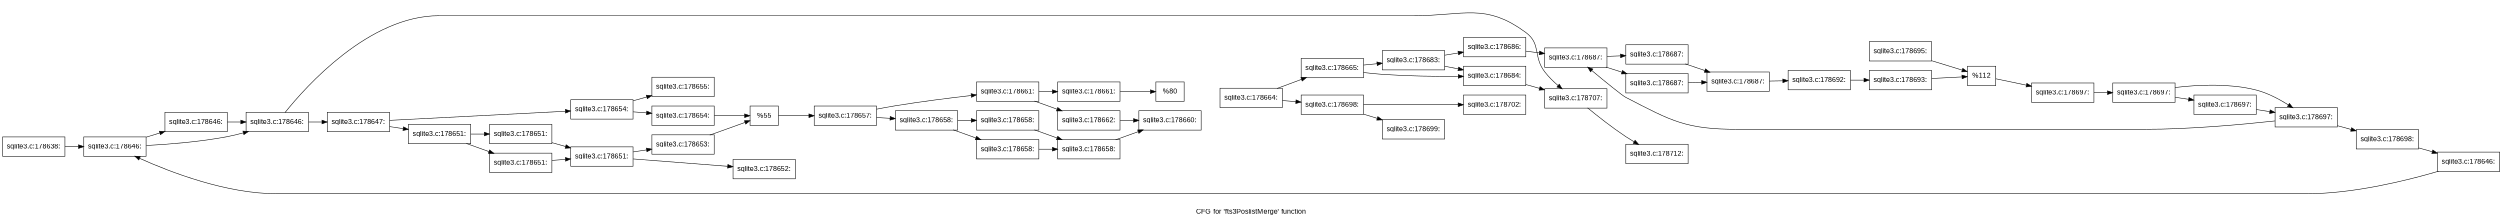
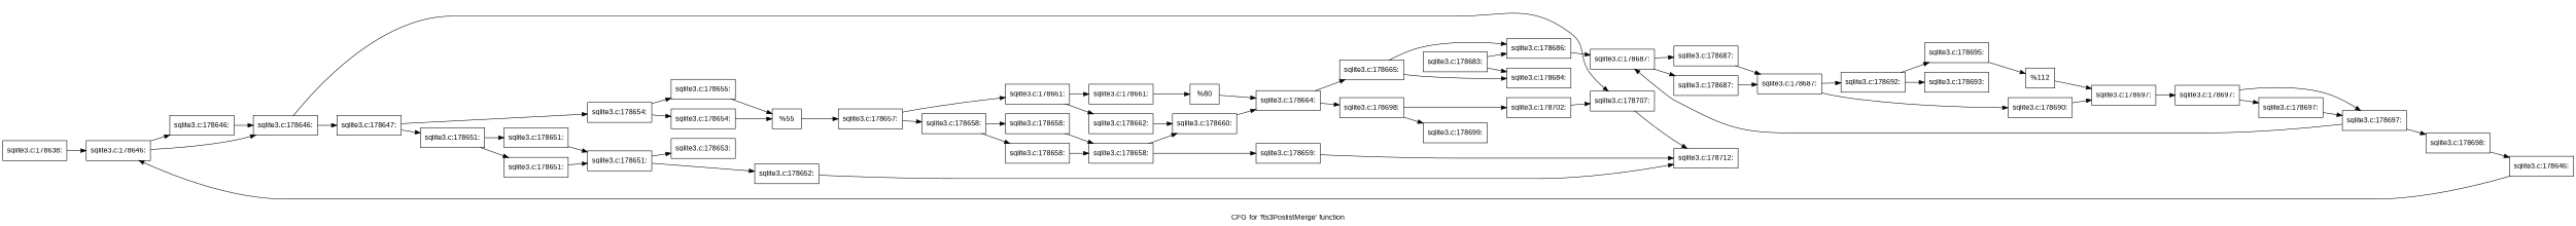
  digraph {
    fontname="Liberation Sans"
    label="CFG for 'fts3PoslistMerge' function"
    rankdir=LR
    node [fontname="Liberation Sans" shape=record]
    edge [fontname="Liberation Sans"]
    n1 [label="{sqlite3.c:178638:}"]
    n2 [label="{sqlite3.c:178646:}"]
    n3 [label="{sqlite3.c:178646:}"]
    n4 [label="{sqlite3.c:178646:}"]
    n5 [label="{sqlite3.c:178647:}"]
    n6 [label="{sqlite3.c:178707:}"]
    n7 [label="{sqlite3.c:178651:}"]
    n8 [label="{sqlite3.c:178654:}"]
    n9 [label="{sqlite3.c:178712:}"]
    n10 [label="{sqlite3.c:178651:}"]
    n11 [label="{sqlite3.c:178651:}"]
    n12 [label="{sqlite3.c:178654:}"]
    n13 [label="{sqlite3.c:178655:}"]
    n14 [label="{sqlite3.c:178651:}"]
    n15 [label="{%55}"]
    n16 [label="{sqlite3.c:178652:}"]
    n17 [label="{sqlite3.c:178653:}"]
    n18 [label="{sqlite3.c:178657:}"]
    n19 [label="{sqlite3.c:178658:}"]
    n20 [label="{sqlite3.c:178661:}"]
    n21 [label="{sqlite3.c:178658:}"]
    n22 [label="{sqlite3.c:178658:}"]
    n23 [label="{sqlite3.c:178661:}"]
    n24 [label="{sqlite3.c:178662:}"]
    n25 [label="{sqlite3.c:178658:}"]
    n26 [label="{%80}"]
    n27 [label="{sqlite3.c:178660:}"]
+   n28 [label="{sqlite3.c:178659:}"]
    n29 [label="{sqlite3.c:178664:}"]
    n30 [label="{sqlite3.c:178665:}"]
    n31 [label="{sqlite3.c:178698:}"]
    n32 [label="{sqlite3.c:178684:}"]
    n33 [label="{sqlite3.c:178683:}"]
    n34 [label="{sqlite3.c:178699:}"]
    n35 [label="{sqlite3.c:178702:}"]
    n36 [label="{sqlite3.c:178686:}"]
    n37 [label="{sqlite3.c:178687:}"]
    n38 [label="{sqlite3.c:178687:}"]
    n39 [label="{sqlite3.c:178687:}"]
    n40 [label="{sqlite3.c:178687:}"]
+   n41 [label="{sqlite3.c:178690:}"]
    n42 [label="{sqlite3.c:178692:}"]
    n43 [label="{sqlite3.c:178697:}"]
    n44 [label="{sqlite3.c:178693:}"]
    n45 [label="{sqlite3.c:178695:}"]
    n46 [label="{sqlite3.c:178697:}"]
    n47 [label="{%112}"]
    n48 [label="{sqlite3.c:178697:}"]
    n49 [label="{sqlite3.c:178697:}"]
    n50 [label="{sqlite3.c:178698:}"]
    n51 [label="{sqlite3.c:178646:}"]
    n1 -> n2
    n2 -> n3
    n2 -> n4
    n3 -> n5
    n3 -> n6
    n4 -> n3
    n5 -> n7
    n5 -> n8
    n6 -> n9
    n7 -> n10
    n7 -> n11
    n8 -> n12
    n8 -> n13
    n10 -> n14
    n11 -> n14
    n12 -> n15
-   n17 -> n15
+   n13 -> n15
    n14 -> n16
    n14 -> n17
    n15 -> n18
+   n16 -> n9
    n18 -> n19
    n18 -> n20
    n19 -> n21
    n19 -> n22
    n20 -> n23
    n20 -> n24
    n21 -> n25
    n22 -> n25
    n23 -> n26
    n24 -> n27
    n25 -> n27
+   n25 -> n28
+   n26 -> n29
+   n27 -> n29
+   n28 -> n9
    n29 -> n30
    n29 -> n31
    n30 -> n32
-   n30 -> n33
+   n30 -> n36
    n31 -> n34
    n31 -> n35
-   n32 -> n6
+   n35 -> n6
    n33 -> n32
    n33 -> n36
    n36 -> n37
    n37 -> n38
    n37 -> n39
    n38 -> n40
    n39 -> n40
+   n40 -> n41
    n40 -> n42
+   n41 -> n43
    n42 -> n44
+   n42 -> n45
    n43 -> n46
-   n44 -> n47
    n45 -> n47
    n46 -> n48
    n46 -> n49
    n47 -> n43
    n48 -> n37
    n48 -> n50
    n49 -> n48
    n50 -> n51
    n51 -> n2
  }
